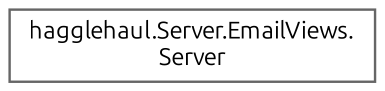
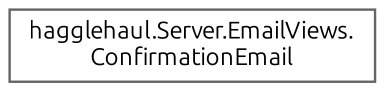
  digraph {
    rankdir=LR
    fontname=Ubuntu
-   n1 [color=grey40 fillcolor=white fontname=Ubuntu fontsize=10 height=0.2 label="hagglehaul.Server.EmailViews.\lServer" shape=box style=filled width=0.4]
+   n1 [color=grey40 fillcolor=white fontname=Ubuntu fontsize=10 height=0.2 label="hagglehaul.Server.EmailViews.\lConfirmationEmail" shape=box style=filled width=0.4]
  }
